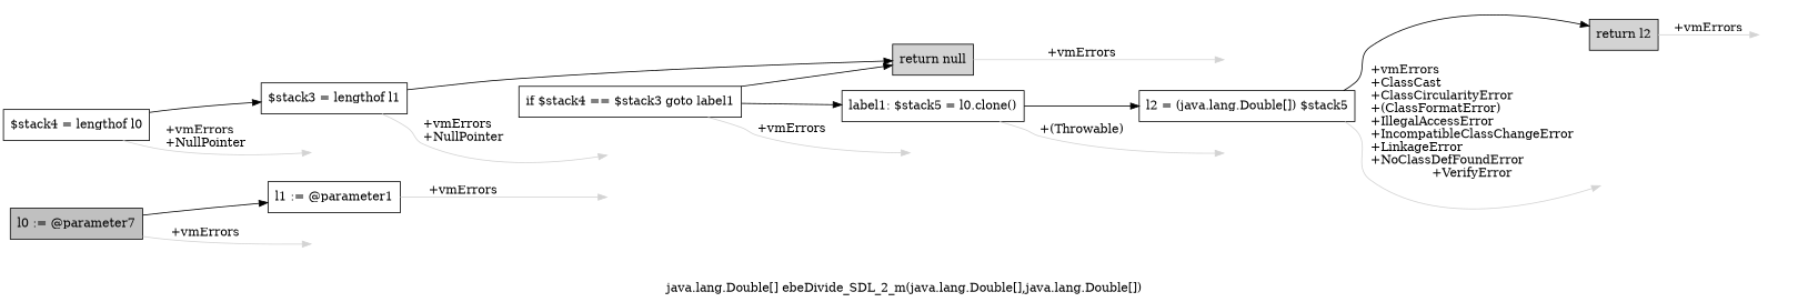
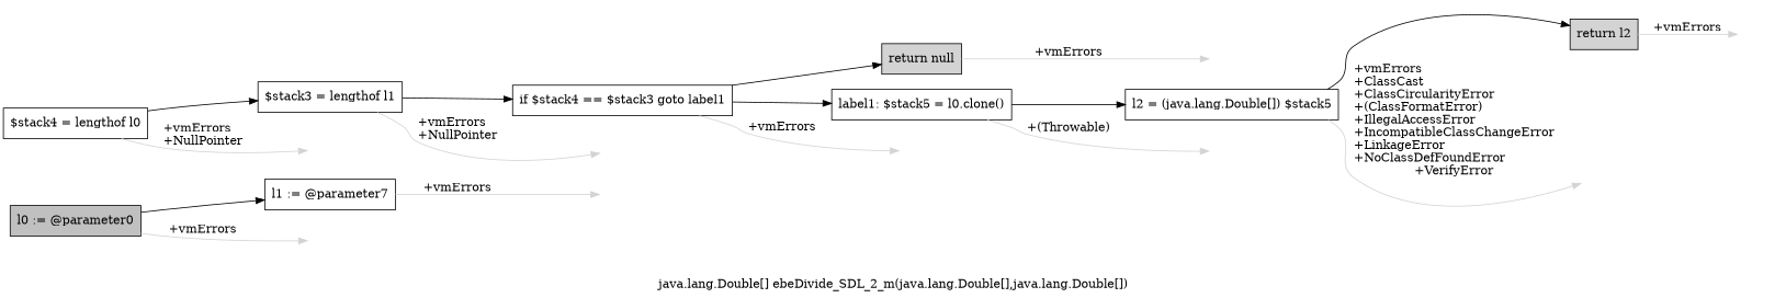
  digraph {
    label="java.lang.Double[] ebeDivide_SDL_2_m(java.lang.Double[],java.lang.Double[])"
    rankdir=LR
    node [shape=box style=invis]
    edge [color=lightgray]
-   n1 [fillcolor=gray label="l0 := @parameter7" style=filled]
-   n2 [label="l1 := @parameter1" style=""]
+   n1 [fillcolor=gray label="l0 := @parameter0" style=filled]
+   n2 [label="l1 := @parameter7" style=""]
    n3 [label=Esc]
    n4 [label=Esc]
    n5 [label="$stack4 = lengthof l0" style=""]
    n6 [label="$stack3 = lengthof l1" style=""]
    n7 [label=Esc]
    n8 [label="if $stack4 == $stack3 goto label1" style=""]
    n9 [label=Esc]
    n10 [fillcolor=lightgray label="return null" style=filled]
    n11 [label="label1: $stack5 = l0.clone()" style=""]
    n12 [label=Esc]
    n13 [label=Esc]
    n14 [label="l2 = (java.lang.Double[]) $stack5" style=""]
    n15 [label=Esc]
    n16 [fillcolor=lightgray label="return l2" style=filled]
    n17 [label=Esc]
    n18 [label=Esc]
    n1 -> n2 [color=black]
    n1 -> n3 [label="\l+vmErrors"]
    n2 -> n4 [label="\l+vmErrors"]
    n5 -> n6 [color=black]
    n5 -> n7 [label="\l+vmErrors\l+NullPointer"]
-   n6 -> n10 [color=black]
+   n6 -> n8 [color=black]
    n6 -> n9 [label="\l+vmErrors\l+NullPointer"]
    n8 -> n10 [color=black]
    n8 -> n11 [color=black]
    n8 -> n12 [label="\l+vmErrors"]
    n10 -> n13 [label="\l+vmErrors"]
    n11 -> n14 [color=black]
    n11 -> n15 [label="\l+(Throwable)"]
    n14 -> n16 [color=black]
    n14 -> n17 [label="\l+vmErrors\l+ClassCast\l+ClassCircularityError\l+(ClassFormatError)\l+IllegalAccessError\l+IncompatibleClassChangeError\l+LinkageError\l+NoClassDefFoundError\l+VerifyError"]
    n16 -> n18 [label="\l+vmErrors"]
  }
